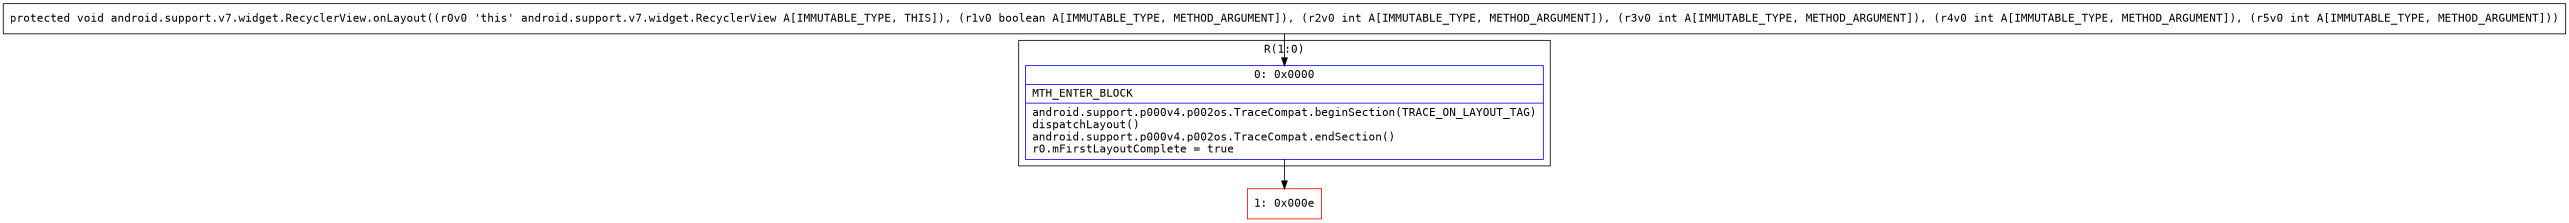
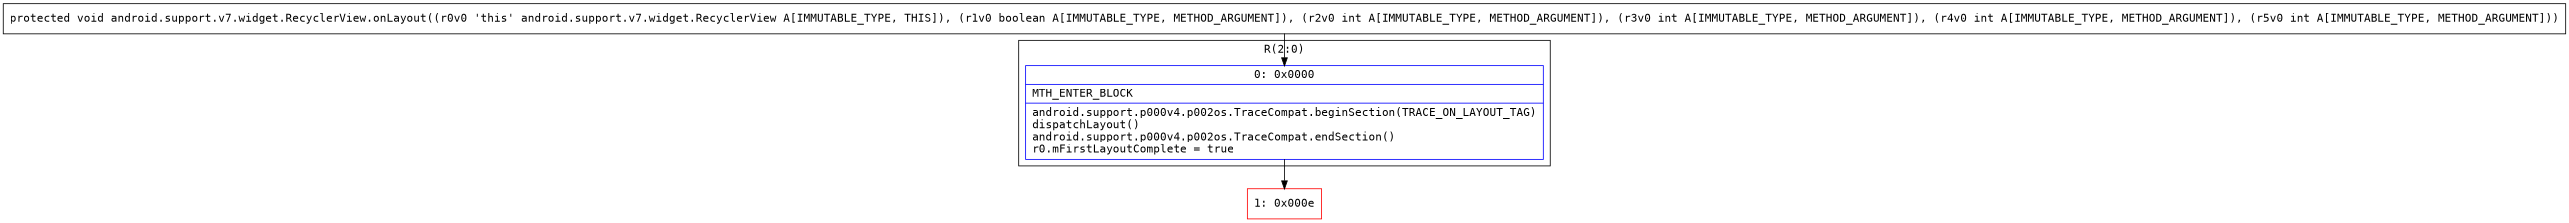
  digraph {
    fontname="DejaVu Sans Mono"
    node [shape=record fontname="DejaVu Sans Mono"]
    edge [fontname="DejaVu Sans Mono"]
    n1 [color=blue label="{0\:\ 0x0000|MTH_ENTER_BLOCK\l|android.support.p000v4.p002os.TraceCompat.beginSection(TRACE_ON_LAYOUT_TAG)\ldispatchLayout()\landroid.support.p000v4.p002os.TraceCompat.endSection()\lr0.mFirstLayoutComplete = true\l}"]
    n2 [color=red label="{1\:\ 0x000e}"]
    n3 [label="{protected void android.support.v7.widget.RecyclerView.onLayout((r0v0 'this' android.support.v7.widget.RecyclerView A[IMMUTABLE_TYPE, THIS]), (r1v0 boolean A[IMMUTABLE_TYPE, METHOD_ARGUMENT]), (r2v0 int A[IMMUTABLE_TYPE, METHOD_ARGUMENT]), (r3v0 int A[IMMUTABLE_TYPE, METHOD_ARGUMENT]), (r4v0 int A[IMMUTABLE_TYPE, METHOD_ARGUMENT]), (r5v0 int A[IMMUTABLE_TYPE, METHOD_ARGUMENT])) }"]
    subgraph cluster_1 {
-     label="R(1:0)"
+     label="R(2:0)"
      n1
    }
    n1 -> n2
    n3 -> n1
  }
